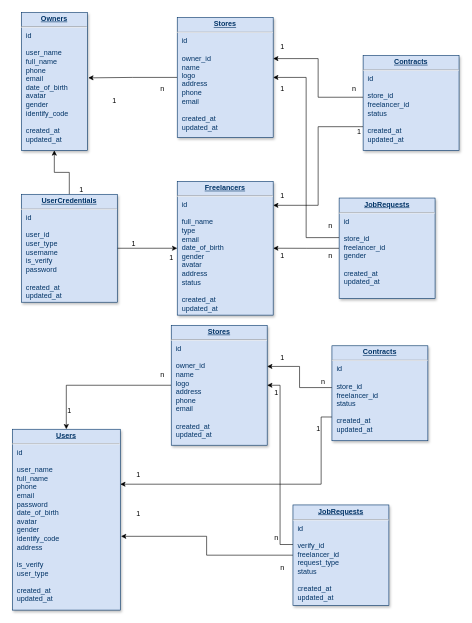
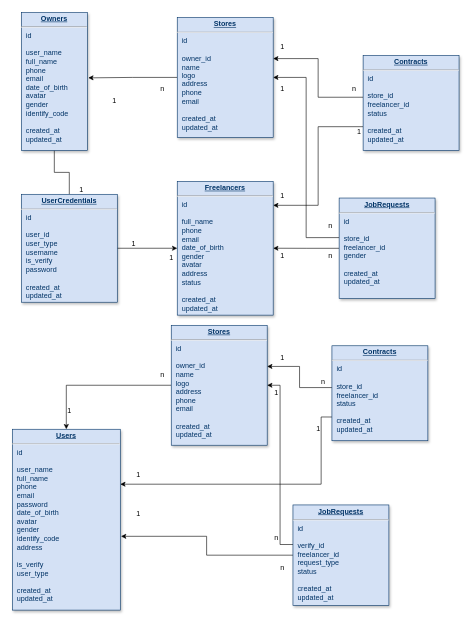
  <mxCell id="0" />
  <mxCell id="1" parent="0" />
  <mxCell id="2" style="edgeStyle=orthogonalEdgeStyle;rounded=0;orthogonalLoop=1;jettySize=auto;html=1;entryX=1.015;entryY=0.474;entryDx=0;entryDy=0;entryPerimeter=0;" parent="1" source="3" target="14" edge="1"><mxGeometry relative="1" as="geometry" /></mxCell>
  <mxCell id="3" value="&lt;p style=&quot;margin: 0px; margin-top: 4px; text-align: center; text-decoration: underline;&quot;&gt;&lt;b&gt;Stores&lt;/b&gt;&lt;/p&gt;&lt;hr&gt;&lt;p style=&quot;margin: 0px; margin-left: 8px;&quot;&gt;id&lt;/p&gt;&lt;p style=&quot;margin: 0px; margin-left: 8px;&quot;&gt;&lt;br&gt;&lt;/p&gt;&lt;p style=&quot;margin: 0px; margin-left: 8px;&quot;&gt;owner_id&lt;/p&gt;&lt;p style=&quot;margin: 0px; margin-left: 8px;&quot;&gt;name&lt;/p&gt;&lt;p style=&quot;margin: 0px; margin-left: 8px;&quot;&gt;logo&lt;/p&gt;&lt;p style=&quot;margin: 0px; margin-left: 8px;&quot;&gt;address&lt;/p&gt;&lt;p style=&quot;margin: 0px; margin-left: 8px;&quot;&gt;phone&lt;/p&gt;&lt;p style=&quot;margin: 0px; margin-left: 8px;&quot;&gt;email&lt;/p&gt;&lt;p style=&quot;margin: 0px; margin-left: 8px;&quot;&gt;&lt;br&gt;&lt;/p&gt;&lt;p style=&quot;border-color: var(--border-color); margin: 0px 0px 0px 8px;&quot;&gt;created_at&lt;/p&gt;&lt;p style=&quot;border-color: var(--border-color); margin: 0px 0px 0px 8px;&quot;&gt;updated_at&lt;/p&gt;&lt;p style=&quot;margin: 0px; margin-left: 8px;&quot;&gt;&lt;br&gt;&lt;/p&gt;" style="verticalAlign=top;align=left;overflow=fill;fontSize=12;fontFamily=Helvetica;html=1;strokeColor=#003366;shadow=1;fillColor=#D4E1F5;fontColor=#003366" parent="1" vertex="1"><mxGeometry x="295" y="28.64" width="160" height="200" as="geometry" /></mxCell>
  <mxCell id="4" value="" style="edgeStyle=orthogonalEdgeStyle;rounded=0;orthogonalLoop=1;jettySize=auto;html=1;" parent="1" source="6" target="13" edge="1"><mxGeometry relative="1" as="geometry" /></mxCell>
  <mxCell id="5" style="edgeStyle=orthogonalEdgeStyle;rounded=0;orthogonalLoop=1;jettySize=auto;html=1;entryX=1;entryY=0.5;entryDx=0;entryDy=0;exitX=0.004;exitY=0.394;exitDx=0;exitDy=0;exitPerimeter=0;" parent="1" source="6" target="3" edge="1"><mxGeometry relative="1" as="geometry" /></mxCell>
  <mxCell id="6" value="&lt;p style=&quot;margin: 0px; margin-top: 4px; text-align: center; text-decoration: underline;&quot;&gt;&lt;b&gt;JobRequests&lt;/b&gt;&lt;/p&gt;&lt;hr&gt;&lt;p style=&quot;margin: 0px; margin-left: 8px;&quot;&gt;&lt;span style=&quot;background-color: initial;&quot;&gt;id&lt;/span&gt;&lt;/p&gt;&lt;p style=&quot;margin: 0px; margin-left: 8px;&quot;&gt;&lt;br&gt;&lt;/p&gt;&lt;p style=&quot;margin: 0px; margin-left: 8px;&quot;&gt;store_id&lt;/p&gt;&lt;p style=&quot;margin: 0px; margin-left: 8px;&quot;&gt;freelancer_id&lt;/p&gt;&lt;p style=&quot;margin: 0px; margin-left: 8px;&quot;&gt;gender&lt;/p&gt;&lt;p style=&quot;margin: 0px; margin-left: 8px;&quot;&gt;&lt;br&gt;&lt;/p&gt;&lt;p style=&quot;border-color: var(--border-color); margin: 0px 0px 0px 8px;&quot;&gt;created_at&lt;/p&gt;&lt;p style=&quot;border-color: var(--border-color); margin: 0px 0px 0px 8px;&quot;&gt;updated_at&lt;/p&gt;" style="verticalAlign=top;align=left;overflow=fill;fontSize=12;fontFamily=Helvetica;html=1;strokeColor=#003366;shadow=1;fillColor=#D4E1F5;fontColor=#003366" parent="1" vertex="1"><mxGeometry x="565" y="329.77" width="160" height="167.5" as="geometry" /></mxCell>
- <mxCell id="7" style="edgeStyle=orthogonalEdgeStyle;rounded=0;orthogonalLoop=1;jettySize=auto;html=1;entryX=0.5;entryY=1;entryDx=0;entryDy=0;" parent="1" source="9" target="14" edge="1"><mxGeometry relative="1" as="geometry" /></mxCell>
+ <mxCell id="7" style="edgeStyle=orthogonalEdgeStyle;rounded=0;orthogonalLoop=1;jettySize=auto;html=1;entryX=0.5;entryY=1;entryDx=0;entryDy=0;endArrow=none;" parent="1" source="9" target="14" edge="1"><mxGeometry relative="1" as="geometry" /></mxCell>
  <mxCell id="8" value="" style="edgeStyle=orthogonalEdgeStyle;rounded=0;orthogonalLoop=1;jettySize=auto;html=1;" parent="1" source="9" target="13" edge="1"><mxGeometry relative="1" as="geometry" /></mxCell>
  <mxCell id="9" value="&lt;p style=&quot;margin: 0px; margin-top: 4px; text-align: center; text-decoration: underline;&quot;&gt;&lt;b&gt;UserCredentials&lt;/b&gt;&lt;/p&gt;&lt;hr&gt;&lt;p style=&quot;margin: 0px; margin-left: 8px;&quot;&gt;id&lt;/p&gt;&lt;p style=&quot;margin: 0px; margin-left: 8px;&quot;&gt;&lt;br&gt;&lt;/p&gt;&lt;p style=&quot;margin: 0px; margin-left: 8px;&quot;&gt;user_id&lt;/p&gt;&lt;p style=&quot;margin: 0px; margin-left: 8px;&quot;&gt;user_type&lt;/p&gt;&lt;p style=&quot;margin: 0px; margin-left: 8px;&quot;&gt;&lt;span style=&quot;background-color: initial;&quot;&gt;username&lt;/span&gt;&lt;/p&gt;&lt;p style=&quot;margin: 0px; margin-left: 8px;&quot;&gt;is_verify&lt;/p&gt;&lt;p style=&quot;margin: 0px; margin-left: 8px;&quot;&gt;&lt;span style=&quot;background-color: initial;&quot;&gt;password&lt;/span&gt;&lt;br&gt;&lt;/p&gt;&lt;p style=&quot;border-color: var(--border-color); margin: 0px 0px 0px 8px;&quot;&gt;&lt;br&gt;&lt;/p&gt;&lt;p style=&quot;border-color: var(--border-color); margin: 0px 0px 0px 8px;&quot;&gt;created_at&lt;/p&gt;&lt;p style=&quot;border-color: var(--border-color); margin: 0px 0px 0px 8px;&quot;&gt;updated_at&lt;/p&gt;" style="verticalAlign=top;align=left;overflow=fill;fontSize=12;fontFamily=Helvetica;html=1;strokeColor=#003366;shadow=1;fillColor=#D4E1F5;fontColor=#003366" parent="1" vertex="1"><mxGeometry x="35" y="323.52" width="160" height="180" as="geometry" /></mxCell>
  <mxCell id="10" style="edgeStyle=orthogonalEdgeStyle;rounded=0;orthogonalLoop=1;jettySize=auto;html=1;entryX=1;entryY=0.343;entryDx=0;entryDy=0;entryPerimeter=0;exitX=0;exitY=0.44;exitDx=0;exitDy=0;exitPerimeter=0;" parent="1" source="12" target="3" edge="1"><mxGeometry relative="1" as="geometry" /></mxCell>
  <mxCell id="11" style="edgeStyle=orthogonalEdgeStyle;rounded=0;orthogonalLoop=1;jettySize=auto;html=1;entryX=1;entryY=0.179;entryDx=0;entryDy=0;entryPerimeter=0;exitX=0;exitY=0.75;exitDx=0;exitDy=0;" parent="1" source="12" target="13" edge="1"><mxGeometry relative="1" as="geometry" /></mxCell>
  <mxCell id="12" value="&lt;p style=&quot;margin: 0px; margin-top: 4px; text-align: center; text-decoration: underline;&quot;&gt;&lt;b&gt;Contracts&lt;/b&gt;&lt;/p&gt;&lt;hr&gt;&lt;p style=&quot;margin: 0px; margin-left: 8px;&quot;&gt;&lt;span style=&quot;background-color: initial;&quot;&gt;id&lt;/span&gt;&lt;/p&gt;&lt;p style=&quot;margin: 0px; margin-left: 8px;&quot;&gt;&lt;span style=&quot;background-color: initial;&quot;&gt;&lt;br&gt;&lt;/span&gt;&lt;/p&gt;&lt;p style=&quot;margin: 0px; margin-left: 8px;&quot;&gt;store_id&lt;/p&gt;&lt;p style=&quot;margin: 0px; margin-left: 8px;&quot;&gt;freelancer_id&lt;/p&gt;&lt;p style=&quot;margin: 0px; margin-left: 8px;&quot;&gt;status&lt;/p&gt;&lt;p style=&quot;margin: 0px; margin-left: 8px;&quot;&gt;&lt;br&gt;&lt;/p&gt;&lt;p style=&quot;margin: 0px; margin-left: 8px;&quot;&gt;created_at&lt;/p&gt;&lt;p style=&quot;margin: 0px; margin-left: 8px;&quot;&gt;updated_at&lt;/p&gt;" style="verticalAlign=top;align=left;overflow=fill;fontSize=12;fontFamily=Helvetica;html=1;strokeColor=#003366;shadow=1;fillColor=#D4E1F5;fontColor=#003366" parent="1" vertex="1"><mxGeometry x="605" y="92" width="160" height="158.36" as="geometry" /></mxCell>
- <mxCell id="13" value="&lt;p style=&quot;margin: 0px; margin-top: 4px; text-align: center; text-decoration: underline;&quot;&gt;&lt;strong&gt;Freelancers&lt;/strong&gt;&lt;/p&gt;&lt;hr&gt;&lt;p style=&quot;margin: 0px; margin-left: 8px;&quot;&gt;id&lt;/p&gt;&lt;p style=&quot;margin: 0px; margin-left: 8px;&quot;&gt;&lt;br&gt;&lt;/p&gt;&lt;p style=&quot;margin: 0px; margin-left: 8px;&quot;&gt;full_name&lt;/p&gt;&lt;p style=&quot;margin: 0px; margin-left: 8px;&quot;&gt;type&lt;/p&gt;&lt;p style=&quot;margin: 0px; margin-left: 8px;&quot;&gt;email&lt;/p&gt;&lt;p style=&quot;margin: 0px; margin-left: 8px;&quot;&gt;date_of_birth&lt;/p&gt;&lt;p style=&quot;margin: 0px; margin-left: 8px;&quot;&gt;gender&lt;/p&gt;&lt;p style=&quot;margin: 0px; margin-left: 8px;&quot;&gt;avatar&lt;/p&gt;&lt;p style=&quot;margin: 0px; margin-left: 8px;&quot;&gt;address&lt;/p&gt;&lt;p style=&quot;margin: 0px; margin-left: 8px;&quot;&gt;status&lt;/p&gt;&lt;p style=&quot;margin: 0px; margin-left: 8px;&quot;&gt;&lt;br&gt;&lt;/p&gt;&lt;p style=&quot;border-color: var(--border-color); margin: 0px 0px 0px 8px;&quot;&gt;created_at&lt;/p&gt;&lt;p style=&quot;border-color: var(--border-color); margin: 0px 0px 0px 8px;&quot;&gt;updated_at&lt;/p&gt;" style="verticalAlign=top;align=left;overflow=fill;fontSize=12;fontFamily=Helvetica;html=1;strokeColor=#003366;shadow=1;fillColor=#D4E1F5;fontColor=#003366" parent="1" vertex="1"><mxGeometry x="295" y="302" width="160" height="223.04" as="geometry" /></mxCell>
+ <mxCell id="13" value="&lt;p style=&quot;margin: 0px; margin-top: 4px; text-align: center; text-decoration: underline;&quot;&gt;&lt;strong&gt;Freelancers&lt;/strong&gt;&lt;/p&gt;&lt;hr&gt;&lt;p style=&quot;margin: 0px; margin-left: 8px;&quot;&gt;id&lt;/p&gt;&lt;p style=&quot;margin: 0px; margin-left: 8px;&quot;&gt;&lt;br&gt;&lt;/p&gt;&lt;p style=&quot;margin: 0px; margin-left: 8px;&quot;&gt;full_name&lt;/p&gt;&lt;p style=&quot;margin: 0px; margin-left: 8px;&quot;&gt;phone&lt;/p&gt;&lt;p style=&quot;margin: 0px; margin-left: 8px;&quot;&gt;email&lt;/p&gt;&lt;p style=&quot;margin: 0px; margin-left: 8px;&quot;&gt;date_of_birth&lt;/p&gt;&lt;p style=&quot;margin: 0px; margin-left: 8px;&quot;&gt;gender&lt;/p&gt;&lt;p style=&quot;margin: 0px; margin-left: 8px;&quot;&gt;avatar&lt;/p&gt;&lt;p style=&quot;margin: 0px; margin-left: 8px;&quot;&gt;address&lt;/p&gt;&lt;p style=&quot;margin: 0px; margin-left: 8px;&quot;&gt;status&lt;/p&gt;&lt;p style=&quot;margin: 0px; margin-left: 8px;&quot;&gt;&lt;br&gt;&lt;/p&gt;&lt;p style=&quot;border-color: var(--border-color); margin: 0px 0px 0px 8px;&quot;&gt;created_at&lt;/p&gt;&lt;p style=&quot;border-color: var(--border-color); margin: 0px 0px 0px 8px;&quot;&gt;updated_at&lt;/p&gt;" style="verticalAlign=top;align=left;overflow=fill;fontSize=12;fontFamily=Helvetica;html=1;strokeColor=#003366;shadow=1;fillColor=#D4E1F5;fontColor=#003366" parent="1" vertex="1"><mxGeometry x="295" y="302" width="160" height="223.04" as="geometry" /></mxCell>
  <mxCell id="14" value="&lt;p style=&quot;margin: 0px; margin-top: 4px; text-align: center; text-decoration: underline;&quot;&gt;&lt;b&gt;Owners&lt;/b&gt;&lt;/p&gt;&lt;hr&gt;&lt;p style=&quot;margin: 0px; margin-left: 8px;&quot;&gt;&lt;span style=&quot;background-color: initial;&quot;&gt;id&lt;/span&gt;&lt;br&gt;&lt;/p&gt;&lt;p style=&quot;margin: 0px; margin-left: 8px;&quot;&gt;&lt;span style=&quot;background-color: initial;&quot;&gt;&lt;br&gt;&lt;/span&gt;&lt;/p&gt;&lt;p style=&quot;margin: 0px; margin-left: 8px;&quot;&gt;user_name&lt;/p&gt;&lt;p style=&quot;margin: 0px; margin-left: 8px;&quot;&gt;full_name&lt;/p&gt;&lt;p style=&quot;margin: 0px; margin-left: 8px;&quot;&gt;phone&lt;/p&gt;&lt;p style=&quot;margin: 0px; margin-left: 8px;&quot;&gt;email&lt;/p&gt;&lt;p style=&quot;margin: 0px; margin-left: 8px;&quot;&gt;date_of_birth&lt;/p&gt;&lt;p style=&quot;margin: 0px; margin-left: 8px;&quot;&gt;avatar&lt;/p&gt;&lt;p style=&quot;margin: 0px; margin-left: 8px;&quot;&gt;gender&lt;/p&gt;&lt;p style=&quot;margin: 0px; margin-left: 8px;&quot;&gt;identify_code&lt;/p&gt;&lt;p style=&quot;margin: 0px; margin-left: 8px;&quot;&gt;&lt;br&gt;&lt;/p&gt;&lt;p style=&quot;border-color: var(--border-color); margin: 0px 0px 0px 8px;&quot;&gt;created_at&lt;/p&gt;&lt;p style=&quot;border-color: var(--border-color); margin: 0px 0px 0px 8px;&quot;&gt;updated_at&lt;/p&gt;" style="verticalAlign=top;align=left;overflow=fill;fontSize=12;fontFamily=Helvetica;html=1;strokeColor=#003366;shadow=1;fillColor=#D4E1F5;fontColor=#003366" parent="1" vertex="1"><mxGeometry x="35" y="20.36" width="110" height="230" as="geometry" /></mxCell>
  <mxCell id="15" value="1" style="text;html=1;align=center;verticalAlign=middle;resizable=0;points=[];autosize=1;strokeColor=none;fillColor=none;" parent="1" vertex="1"><mxGeometry x="583" y="204" width="30" height="30" as="geometry" /></mxCell>
  <mxCell id="16" value="1" style="text;html=1;align=center;verticalAlign=middle;resizable=0;points=[];autosize=1;strokeColor=none;fillColor=none;" parent="1" vertex="1"><mxGeometry x="455" y="312" width="30" height="30" as="geometry" /></mxCell>
  <mxCell id="17" value="n" style="text;html=1;align=center;verticalAlign=middle;resizable=0;points=[];autosize=1;strokeColor=none;fillColor=none;" parent="1" vertex="1"><mxGeometry x="255" y="132" width="30" height="30" as="geometry" /></mxCell>
  <mxCell id="18" value="1" style="text;html=1;align=center;verticalAlign=middle;resizable=0;points=[];autosize=1;strokeColor=none;fillColor=none;" parent="1" vertex="1"><mxGeometry x="175" y="152" width="30" height="30" as="geometry" /></mxCell>
  <mxCell id="19" value="1" style="text;html=1;align=center;verticalAlign=middle;resizable=0;points=[];autosize=1;strokeColor=none;fillColor=none;" parent="1" vertex="1"><mxGeometry x="455" y="62" width="30" height="30" as="geometry" /></mxCell>
  <mxCell id="20" value="n" style="text;html=1;align=center;verticalAlign=middle;resizable=0;points=[];autosize=1;strokeColor=none;fillColor=none;" parent="1" vertex="1"><mxGeometry x="575" y="132" width="30" height="30" as="geometry" /></mxCell>
  <mxCell id="21" value="n" style="text;html=1;align=center;verticalAlign=middle;resizable=0;points=[];autosize=1;strokeColor=none;fillColor=none;" parent="1" vertex="1"><mxGeometry x="535" y="412" width="30" height="30" as="geometry" /></mxCell>
  <mxCell id="22" value="1" style="text;html=1;align=center;verticalAlign=middle;resizable=0;points=[];autosize=1;strokeColor=none;fillColor=none;" parent="1" vertex="1"><mxGeometry x="455" y="412" width="30" height="30" as="geometry" /></mxCell>
  <mxCell id="23" value="1" style="text;html=1;align=center;verticalAlign=middle;resizable=0;points=[];autosize=1;strokeColor=none;fillColor=none;" parent="1" vertex="1"><mxGeometry x="455" y="132" width="30" height="30" as="geometry" /></mxCell>
  <mxCell id="24" value="n" style="text;html=1;align=center;verticalAlign=middle;resizable=0;points=[];autosize=1;strokeColor=none;fillColor=none;" parent="1" vertex="1"><mxGeometry x="535" y="362" width="30" height="30" as="geometry" /></mxCell>
  <mxCell id="25" value="1" style="text;html=1;align=center;verticalAlign=middle;resizable=0;points=[];autosize=1;strokeColor=none;fillColor=none;" parent="1" vertex="1"><mxGeometry x="120" y="301" width="30" height="30" as="geometry" /></mxCell>
  <mxCell id="26" value="1" style="text;html=1;align=center;verticalAlign=middle;resizable=0;points=[];autosize=1;strokeColor=none;fillColor=none;" parent="1" vertex="1"><mxGeometry x="207" y="391" width="30" height="30" as="geometry" /></mxCell>
  <mxCell id="27" value="1" style="text;html=1;align=center;verticalAlign=middle;resizable=0;points=[];autosize=1;strokeColor=none;fillColor=none;" parent="1" vertex="1"><mxGeometry x="270" y="414" width="30" height="30" as="geometry" /></mxCell>
  <mxCell id="28" style="edgeStyle=orthogonalEdgeStyle;rounded=0;orthogonalLoop=1;jettySize=auto;html=1;entryX=0.5;entryY=0;entryDx=0;entryDy=0;" parent="1" source="29" target="44" edge="1"><mxGeometry relative="1" as="geometry" /></mxCell>
  <mxCell id="29" value="&lt;p style=&quot;margin: 0px; margin-top: 4px; text-align: center; text-decoration: underline;&quot;&gt;&lt;b&gt;Stores&lt;/b&gt;&lt;/p&gt;&lt;hr&gt;&lt;p style=&quot;margin: 0px; margin-left: 8px;&quot;&gt;id&lt;/p&gt;&lt;p style=&quot;margin: 0px; margin-left: 8px;&quot;&gt;&lt;br&gt;&lt;/p&gt;&lt;p style=&quot;margin: 0px; margin-left: 8px;&quot;&gt;owner_id&lt;/p&gt;&lt;p style=&quot;margin: 0px; margin-left: 8px;&quot;&gt;name&lt;/p&gt;&lt;p style=&quot;margin: 0px; margin-left: 8px;&quot;&gt;logo&lt;/p&gt;&lt;p style=&quot;margin: 0px; margin-left: 8px;&quot;&gt;address&lt;/p&gt;&lt;p style=&quot;margin: 0px; margin-left: 8px;&quot;&gt;phone&lt;/p&gt;&lt;p style=&quot;margin: 0px; margin-left: 8px;&quot;&gt;email&lt;/p&gt;&lt;p style=&quot;margin: 0px; margin-left: 8px;&quot;&gt;&lt;br&gt;&lt;/p&gt;&lt;p style=&quot;border-color: var(--border-color); margin: 0px 0px 0px 8px;&quot;&gt;created_at&lt;/p&gt;&lt;p style=&quot;border-color: var(--border-color); margin: 0px 0px 0px 8px;&quot;&gt;updated_at&lt;/p&gt;&lt;p style=&quot;margin: 0px; margin-left: 8px;&quot;&gt;&lt;br&gt;&lt;/p&gt;" style="verticalAlign=top;align=left;overflow=fill;fontSize=12;fontFamily=Helvetica;html=1;strokeColor=#003366;shadow=1;fillColor=#D4E1F5;fontColor=#003366" parent="1" vertex="1"><mxGeometry x="285" y="542" width="160" height="200" as="geometry" /></mxCell>
  <mxCell id="30" value="" style="edgeStyle=orthogonalEdgeStyle;rounded=0;orthogonalLoop=1;jettySize=auto;html=1;entryX=1.007;entryY=0.592;entryDx=0;entryDy=0;entryPerimeter=0;" parent="1" source="32" target="44" edge="1"><mxGeometry relative="1" as="geometry" /></mxCell>
  <mxCell id="31" style="edgeStyle=orthogonalEdgeStyle;rounded=0;orthogonalLoop=1;jettySize=auto;html=1;entryX=1;entryY=0.5;entryDx=0;entryDy=0;exitX=0.004;exitY=0.394;exitDx=0;exitDy=0;exitPerimeter=0;" parent="1" source="32" target="29" edge="1"><mxGeometry relative="1" as="geometry" /></mxCell>
  <mxCell id="32" value="&lt;p style=&quot;margin: 0px; margin-top: 4px; text-align: center; text-decoration: underline;&quot;&gt;&lt;b&gt;JobRequests&lt;/b&gt;&lt;/p&gt;&lt;hr&gt;&lt;p style=&quot;margin: 0px; margin-left: 8px;&quot;&gt;&lt;span style=&quot;background-color: initial;&quot;&gt;id&lt;/span&gt;&lt;/p&gt;&lt;p style=&quot;margin: 0px; margin-left: 8px;&quot;&gt;&lt;br&gt;&lt;/p&gt;&lt;p style=&quot;margin: 0px; margin-left: 8px;&quot;&gt;verify_id&lt;/p&gt;&lt;p style=&quot;margin: 0px; margin-left: 8px;&quot;&gt;freelancer_id&lt;/p&gt;&lt;p style=&quot;margin: 0px; margin-left: 8px;&quot;&gt;request_type&lt;/p&gt;&lt;p style=&quot;margin: 0px; margin-left: 8px;&quot;&gt;status&lt;/p&gt;&lt;p style=&quot;margin: 0px; margin-left: 8px;&quot;&gt;&lt;br&gt;&lt;/p&gt;&lt;p style=&quot;border-color: var(--border-color); margin: 0px 0px 0px 8px;&quot;&gt;created_at&lt;/p&gt;&lt;p style=&quot;border-color: var(--border-color); margin: 0px 0px 0px 8px;&quot;&gt;updated_at&lt;/p&gt;" style="verticalAlign=top;align=left;overflow=fill;fontSize=12;fontFamily=Helvetica;html=1;strokeColor=#003366;shadow=1;fillColor=#D4E1F5;fontColor=#003366" parent="1" vertex="1"><mxGeometry x="488" y="841.61" width="160" height="167.5" as="geometry" /></mxCell>
  <mxCell id="33" style="edgeStyle=orthogonalEdgeStyle;rounded=0;orthogonalLoop=1;jettySize=auto;html=1;entryX=1;entryY=0.343;entryDx=0;entryDy=0;entryPerimeter=0;exitX=0;exitY=0.44;exitDx=0;exitDy=0;exitPerimeter=0;" parent="1" source="35" target="29" edge="1"><mxGeometry relative="1" as="geometry" /></mxCell>
  <mxCell id="34" style="edgeStyle=orthogonalEdgeStyle;rounded=0;orthogonalLoop=1;jettySize=auto;html=1;exitX=0;exitY=0.75;exitDx=0;exitDy=0;" parent="1" source="35" target="44" edge="1"><mxGeometry relative="1" as="geometry"><Array as="points"><mxPoint x="535" y="695" /><mxPoint x="535" y="807" /></Array></mxGeometry></mxCell>
  <mxCell id="35" value="&lt;p style=&quot;margin: 0px; margin-top: 4px; text-align: center; text-decoration: underline;&quot;&gt;&lt;b&gt;Contracts&lt;/b&gt;&lt;/p&gt;&lt;hr&gt;&lt;p style=&quot;margin: 0px; margin-left: 8px;&quot;&gt;&lt;span style=&quot;background-color: initial;&quot;&gt;id&lt;/span&gt;&lt;/p&gt;&lt;p style=&quot;margin: 0px; margin-left: 8px;&quot;&gt;&lt;span style=&quot;background-color: initial;&quot;&gt;&lt;br&gt;&lt;/span&gt;&lt;/p&gt;&lt;p style=&quot;margin: 0px; margin-left: 8px;&quot;&gt;store_id&lt;/p&gt;&lt;p style=&quot;margin: 0px; margin-left: 8px;&quot;&gt;freelancer_id&lt;/p&gt;&lt;p style=&quot;margin: 0px; margin-left: 8px;&quot;&gt;status&lt;/p&gt;&lt;p style=&quot;margin: 0px; margin-left: 8px;&quot;&gt;&lt;br&gt;&lt;/p&gt;&lt;p style=&quot;margin: 0px; margin-left: 8px;&quot;&gt;created_at&lt;/p&gt;&lt;p style=&quot;margin: 0px; margin-left: 8px;&quot;&gt;updated_at&lt;/p&gt;" style="verticalAlign=top;align=left;overflow=fill;fontSize=12;fontFamily=Helvetica;html=1;strokeColor=#003366;shadow=1;fillColor=#D4E1F5;fontColor=#003366" parent="1" vertex="1"><mxGeometry x="553" y="576.18" width="160" height="158.36" as="geometry" /></mxCell>
  <mxCell id="36" value="1" style="text;html=1;align=center;verticalAlign=middle;resizable=0;points=[];autosize=1;strokeColor=none;fillColor=none;" parent="1" vertex="1"><mxGeometry x="515" y="700.36" width="30" height="30" as="geometry" /></mxCell>
  <mxCell id="37" value="1" style="text;html=1;align=center;verticalAlign=middle;resizable=0;points=[];autosize=1;strokeColor=none;fillColor=none;" parent="1" vertex="1"><mxGeometry x="215" y="777" width="30" height="30" as="geometry" /></mxCell>
  <mxCell id="38" value="1" style="text;html=1;align=center;verticalAlign=middle;resizable=0;points=[];autosize=1;strokeColor=none;fillColor=none;" parent="1" vertex="1"><mxGeometry x="455" y="582" width="30" height="30" as="geometry" /></mxCell>
  <mxCell id="39" value="n" style="text;html=1;align=center;verticalAlign=middle;resizable=0;points=[];autosize=1;strokeColor=none;fillColor=none;" parent="1" vertex="1"><mxGeometry x="523" y="622" width="30" height="30" as="geometry" /></mxCell>
  <mxCell id="40" value="n" style="text;html=1;align=center;verticalAlign=middle;resizable=0;points=[];autosize=1;strokeColor=none;fillColor=none;" parent="1" vertex="1"><mxGeometry x="455" y="932" width="30" height="30" as="geometry" /></mxCell>
  <mxCell id="41" value="1" style="text;html=1;align=center;verticalAlign=middle;resizable=0;points=[];autosize=1;strokeColor=none;fillColor=none;" parent="1" vertex="1"><mxGeometry x="215" y="842" width="30" height="30" as="geometry" /></mxCell>
  <mxCell id="42" value="1" style="text;html=1;align=center;verticalAlign=middle;resizable=0;points=[];autosize=1;strokeColor=none;fillColor=none;" parent="1" vertex="1"><mxGeometry x="445" y="640.36" width="30" height="30" as="geometry" /></mxCell>
  <mxCell id="43" value="n" style="text;html=1;align=center;verticalAlign=middle;resizable=0;points=[];autosize=1;strokeColor=none;fillColor=none;" parent="1" vertex="1"><mxGeometry x="445" y="882" width="30" height="30" as="geometry" /></mxCell>
  <mxCell id="44" value="&lt;p style=&quot;margin: 0px; margin-top: 4px; text-align: center; text-decoration: underline;&quot;&gt;&lt;b&gt;Users&lt;/b&gt;&lt;/p&gt;&lt;hr&gt;&lt;p style=&quot;margin: 0px; margin-left: 8px;&quot;&gt;&lt;span style=&quot;background-color: initial;&quot;&gt;id&lt;/span&gt;&lt;br&gt;&lt;/p&gt;&lt;p style=&quot;margin: 0px; margin-left: 8px;&quot;&gt;&lt;span style=&quot;background-color: initial;&quot;&gt;&lt;br&gt;&lt;/span&gt;&lt;/p&gt;&lt;p style=&quot;margin: 0px; margin-left: 8px;&quot;&gt;user_name&lt;/p&gt;&lt;p style=&quot;margin: 0px; margin-left: 8px;&quot;&gt;full_name&lt;/p&gt;&lt;p style=&quot;margin: 0px; margin-left: 8px;&quot;&gt;phone&lt;/p&gt;&lt;p style=&quot;margin: 0px; margin-left: 8px;&quot;&gt;email&lt;/p&gt;&lt;p style=&quot;margin: 0px; margin-left: 8px;&quot;&gt;password&lt;/p&gt;&lt;p style=&quot;margin: 0px; margin-left: 8px;&quot;&gt;date_of_birth&lt;/p&gt;&lt;p style=&quot;margin: 0px; margin-left: 8px;&quot;&gt;avatar&lt;/p&gt;&lt;p style=&quot;margin: 0px; margin-left: 8px;&quot;&gt;gender&lt;/p&gt;&lt;p style=&quot;margin: 0px; margin-left: 8px;&quot;&gt;identify_code&lt;/p&gt;&lt;p style=&quot;border-color: var(--border-color); margin: 0px 0px 0px 8px;&quot;&gt;address&lt;/p&gt;&lt;p style=&quot;margin: 0px; margin-left: 8px;&quot;&gt;&lt;span style=&quot;background-color: initial;&quot;&gt;&lt;br&gt;&lt;/span&gt;&lt;/p&gt;&lt;p style=&quot;margin: 0px; margin-left: 8px;&quot;&gt;&lt;span style=&quot;background-color: initial;&quot;&gt;is_verify&lt;/span&gt;&lt;br&gt;&lt;/p&gt;&lt;p style=&quot;margin: 0px; margin-left: 8px;&quot;&gt;user_type&lt;/p&gt;&lt;p style=&quot;margin: 0px; margin-left: 8px;&quot;&gt;&lt;br&gt;&lt;/p&gt;&lt;p style=&quot;border-color: var(--border-color); margin: 0px 0px 0px 8px;&quot;&gt;created_at&lt;/p&gt;&lt;p style=&quot;border-color: var(--border-color); margin: 0px 0px 0px 8px;&quot;&gt;updated_at&lt;/p&gt;" style="verticalAlign=top;align=left;overflow=fill;fontSize=12;fontFamily=Helvetica;html=1;strokeColor=#003366;shadow=1;fillColor=#D4E1F5;fontColor=#003366" parent="1" vertex="1"><mxGeometry x="20" y="715.36" width="180" height="301.64" as="geometry" /></mxCell>
  <mxCell id="45" value="1" style="text;html=1;align=center;verticalAlign=middle;resizable=0;points=[];autosize=1;strokeColor=none;fillColor=none;" parent="1" vertex="1"><mxGeometry x="100" y="670.36" width="30" height="30" as="geometry" /></mxCell>
  <mxCell id="46" value="n" style="text;html=1;align=center;verticalAlign=middle;resizable=0;points=[];autosize=1;strokeColor=none;fillColor=none;" parent="1" vertex="1"><mxGeometry x="255" y="610.36" width="30" height="30" as="geometry" /></mxCell>
